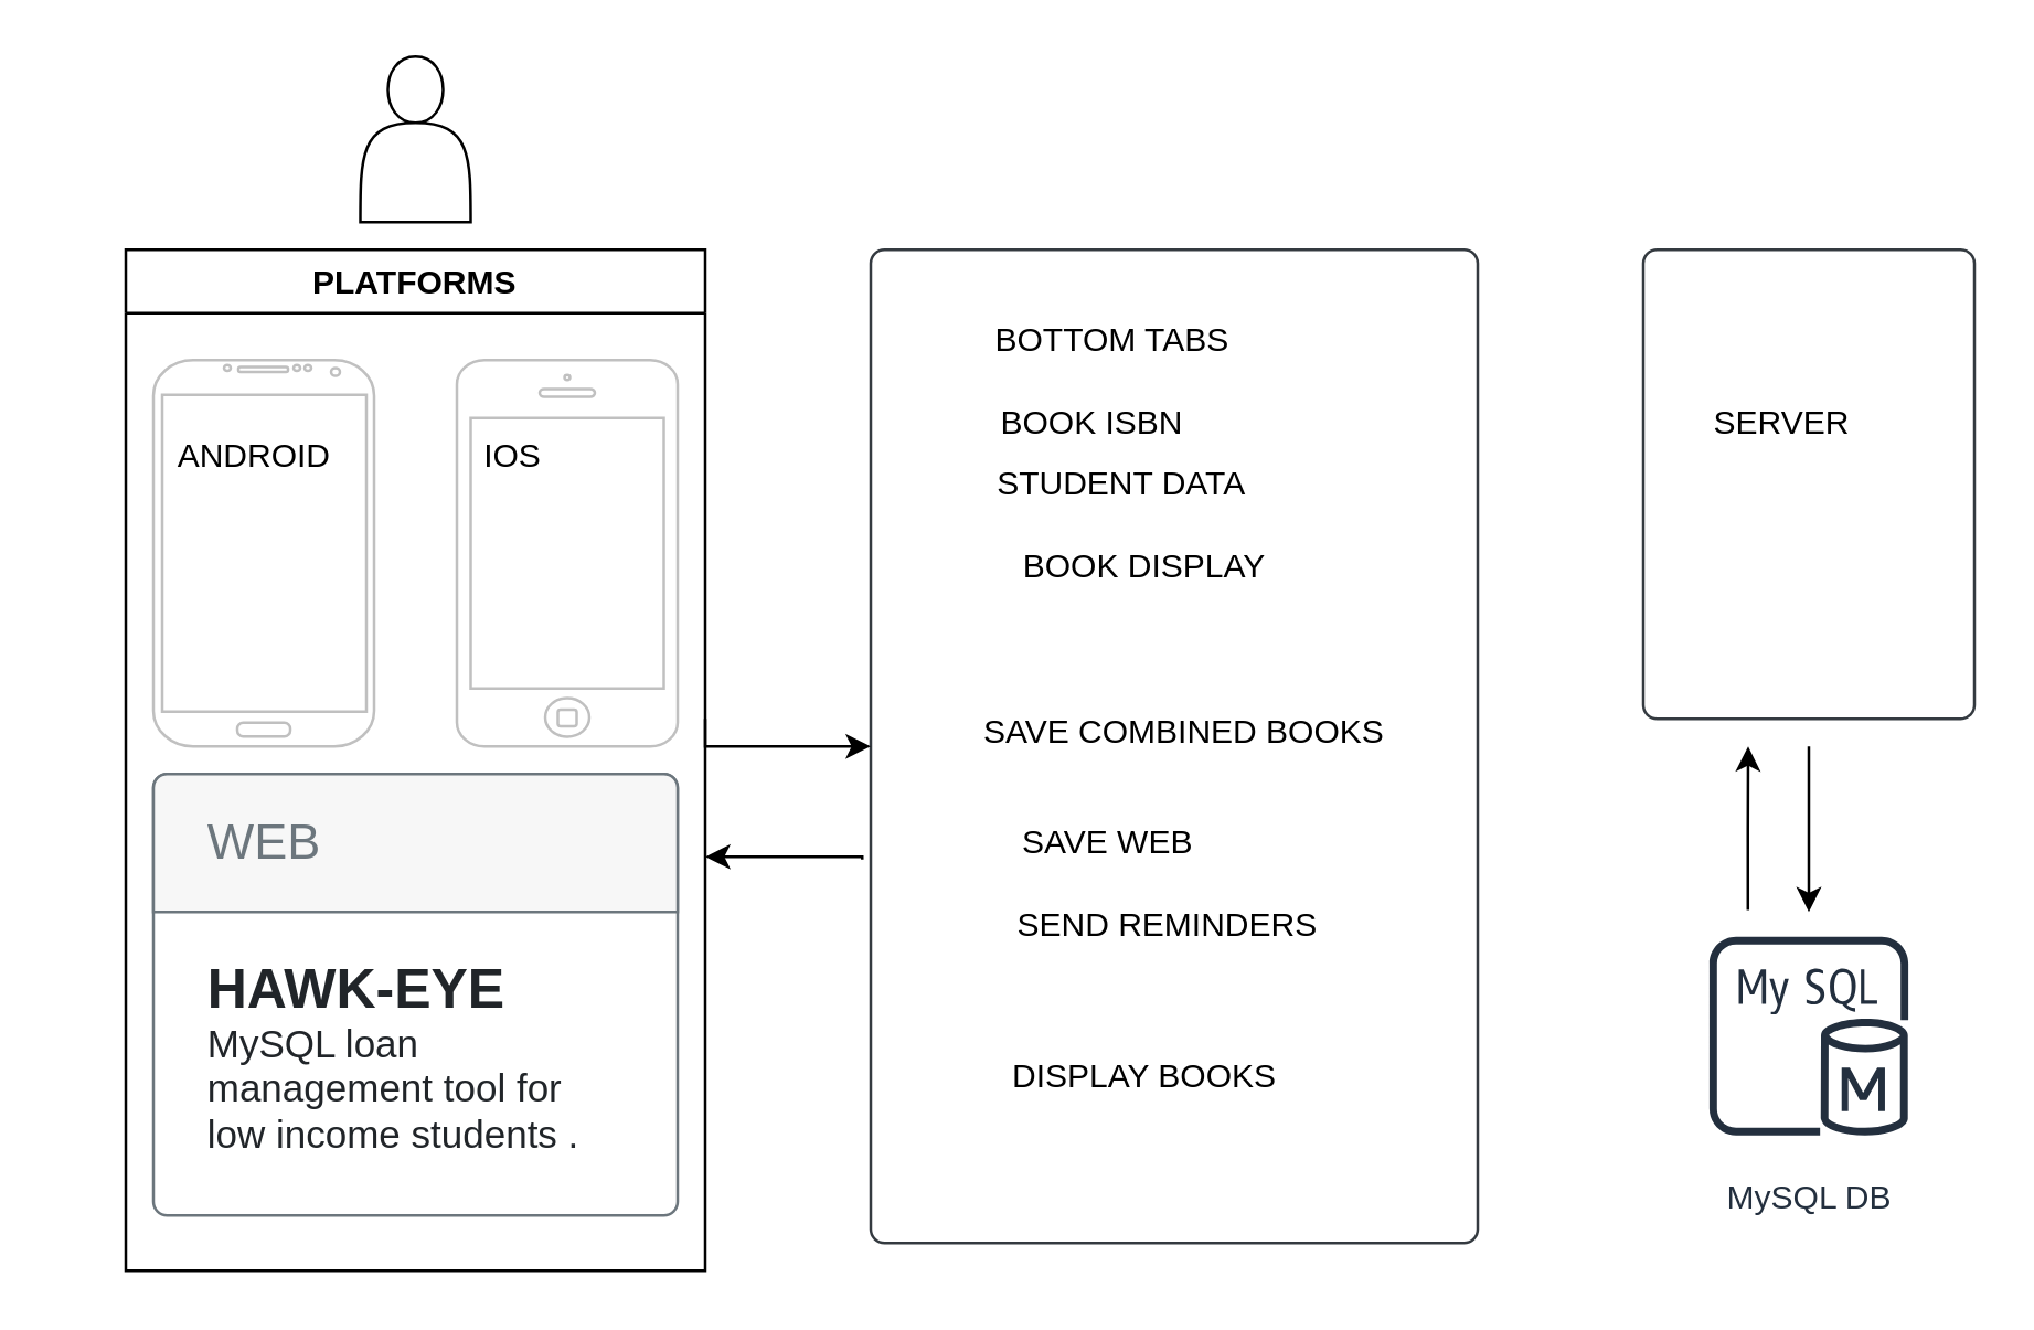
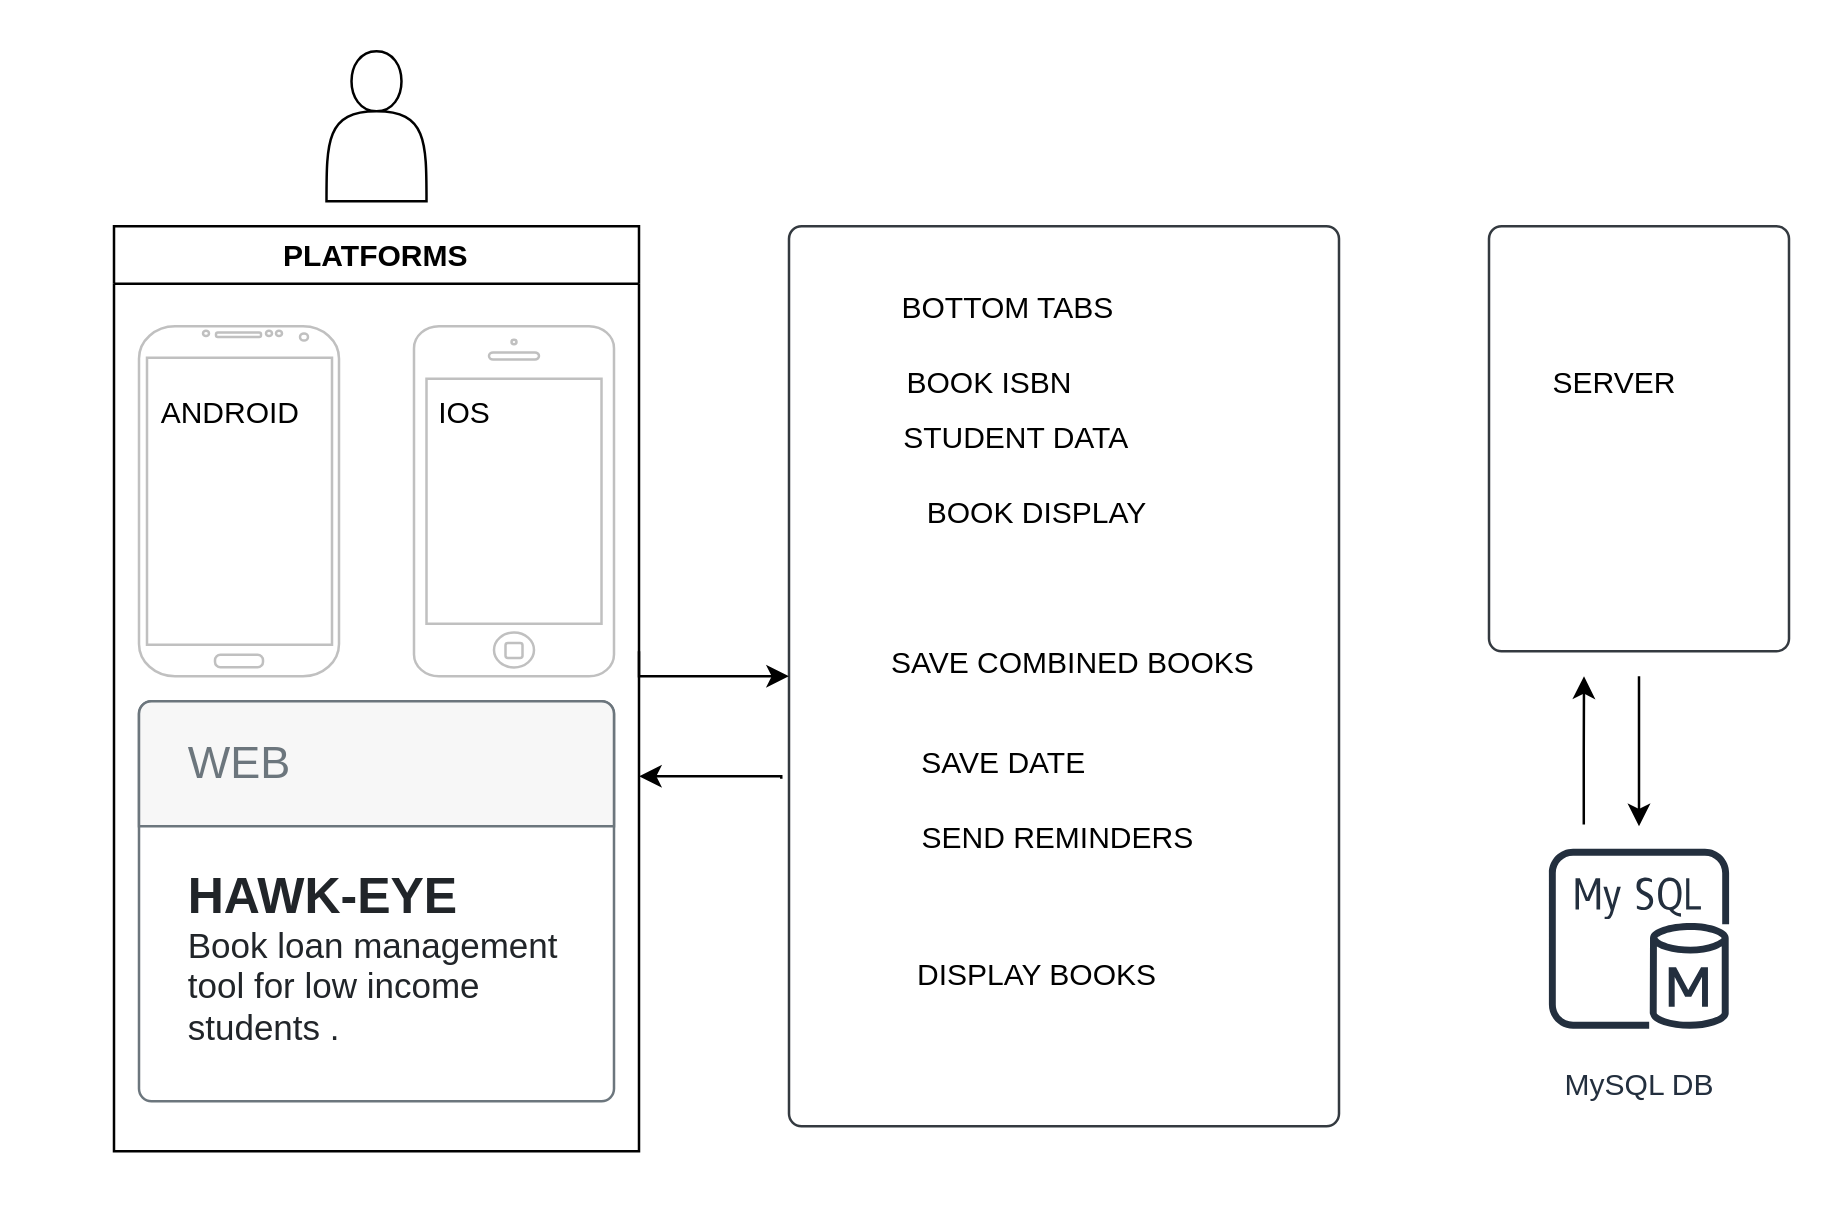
  <mxCell id="0" />
  <mxCell id="1" parent="0" />
  <mxCell id="2" value="" style="shape=actor;whiteSpace=wrap;html=1;" vertex="1" parent="1"><mxGeometry x="130" y="20" width="40" height="60" as="geometry" /></mxCell>
  <mxCell id="3" value="PLATFORMS" style="swimlane;" vertex="1" parent="1"><mxGeometry x="45" y="90" width="210" height="370" as="geometry" /></mxCell>
  <mxCell id="4" value="" style="verticalLabelPosition=bottom;verticalAlign=top;html=1;shadow=0;dashed=0;strokeWidth=1;shape=mxgraph.android.phone2;strokeColor=#c0c0c0;" vertex="1" parent="3"><mxGeometry x="10" y="40" width="80" height="140" as="geometry" /></mxCell>
  <mxCell id="5" value="&amp;nbsp; &amp;nbsp; &amp;nbsp; &amp;nbsp; &amp;nbsp; ANDROID" style="text;html=1;align=center;verticalAlign=middle;resizable=0;points=[];autosize=1;strokeColor=none;fillColor=none;" vertex="1" parent="3"><mxGeometry x="-25" y="60" width="110" height="30" as="geometry" /></mxCell>
  <mxCell id="6" value="" style="html=1;verticalLabelPosition=bottom;labelBackgroundColor=#ffffff;verticalAlign=top;shadow=0;dashed=0;strokeWidth=1;shape=mxgraph.ios7.misc.iphone;strokeColor=#c0c0c0;" vertex="1" parent="3"><mxGeometry x="120" y="40" width="80" height="140" as="geometry" /></mxCell>
  <mxCell id="7" value="IOS" style="text;html=1;align=center;verticalAlign=middle;resizable=0;points=[];autosize=1;strokeColor=none;fillColor=none;" vertex="1" parent="3"><mxGeometry x="120" y="60" width="40" height="30" as="geometry" /></mxCell>
- <mxCell id="8" value="&lt;span style=&quot;font-size: 20px;&quot;&gt;&lt;b&gt;HAWK-EYE&lt;/b&gt;&lt;/span&gt;&lt;br style=&quot;font-size: 14px&quot;&gt;MySQL loan management tool for low income students ." style="html=1;shadow=0;dashed=0;shape=mxgraph.bootstrap.rrect;rSize=5;strokeColor=#6C767D;html=1;whiteSpace=wrap;fillColor=#ffffff;fontColor=#212529;verticalAlign=bottom;align=left;spacing=20;spacingBottom=0;fontSize=14;" vertex="1" parent="3"><mxGeometry x="10" y="190" width="190" height="160" as="geometry" /></mxCell>
+ <mxCell id="8" value="&lt;span style=&quot;font-size: 20px;&quot;&gt;&lt;b&gt;HAWK-EYE&lt;/b&gt;&lt;/span&gt;&lt;br style=&quot;font-size: 14px&quot;&gt;Book loan management tool for low income students ." style="html=1;shadow=0;dashed=0;shape=mxgraph.bootstrap.rrect;rSize=5;strokeColor=#6C767D;html=1;whiteSpace=wrap;fillColor=#ffffff;fontColor=#212529;verticalAlign=bottom;align=left;spacing=20;spacingBottom=0;fontSize=14;" vertex="1" parent="3"><mxGeometry x="10" y="190" width="190" height="160" as="geometry" /></mxCell>
  <mxCell id="9" value="WEB" style="html=1;shadow=0;dashed=0;shape=mxgraph.bootstrap.topButton;rSize=5;perimeter=none;whiteSpace=wrap;fillColor=#F7F7F7;strokeColor=#6C767D;fontColor=#6C767D;resizeWidth=1;fontSize=18;align=left;spacing=20;" vertex="1" parent="8"><mxGeometry width="190" height="50" relative="1" as="geometry" /></mxCell>
  <mxCell id="10" value="&lt;span style=&quot;color: rgba(0, 0, 0, 0); font-family: monospace; font-size: 0px; text-align: start; text-wrap: nowrap;&quot;&gt;%3CmxGraphModel%3E%3Croot%3E%3CmxCell%20id%3D%220%22%2F%3E%3CmxCell%20id%3D%221%22%20parent%3D%220%22%2F%3E%3CmxCell%20id%3D%222%22%20value%3D%22%26amp%3Bnbsp%3B%20%26amp%3Bnbsp%3B%20%26amp%3Bnbsp%3B%20%26amp%3Bnbsp%3B%20%26amp%3Bnbsp%3B%20%26amp%3Bnbsp%3B%20%26amp%3Bnbsp%3B%20%26amp%3Bnbsp%3B%20%26amp%3Bnbsp%3B%20%26amp%3Bnbsp%3B%20%26amp%3Bnbsp%3B%20%26amp%3Bnbsp%3B%20%26amp%3Bnbsp%3B%20%26amp%3Bnbsp%3B%20STUDENT%20DATA%22%20style%3D%22text%3Bhtml%3D1%3Balign%3Dcenter%3BverticalAlign%3Dmiddle%3Bresizable%3D0%3Bpoints%3D%5B%5D%3Bautosize%3D1%3BstrokeColor%3Dnone%3BfillColor%3Dnone%3B%22%20vertex%3D%221%22%20parent%3D%221%22%3E%3CmxGeometry%20x%3D%22210%22%20y%3D%22360%22%20width%3D%22210%22%20height%3D%2230%22%20as%3D%22geometry%22%2F%3E%3C%2FmxCell%3E%3C%2Froot%3E%3C%2FmxGraphModel%3E&lt;/span&gt;" style="html=1;shadow=0;dashed=0;shape=mxgraph.bootstrap.rrect;rSize=5;strokeColor=#343A40;strokeWidth=1;fillColor=none;fontColor=#343A40;whiteSpace=wrap;align=center;verticalAlign=middle;spacingLeft=0;fontStyle=0;fontSize=16;spacing=5;" vertex="1" parent="1"><mxGeometry x="315" y="90" width="220" height="360" as="geometry" /></mxCell>
  <mxCell id="11" value="BOTTOM TABS&amp;nbsp;" style="text;html=1;align=center;verticalAlign=middle;resizable=0;points=[];autosize=1;strokeColor=none;fillColor=none;" vertex="1" parent="1"><mxGeometry x="349" y="108" width="110" height="30" as="geometry" /></mxCell>
  <mxCell id="12" value="&amp;nbsp; &amp;nbsp; &amp;nbsp; &amp;nbsp; &amp;nbsp; &amp;nbsp; &amp;nbsp; &amp;nbsp; &amp;nbsp; &amp;nbsp; &amp;nbsp;BOOK ISBN" style="text;html=1;align=center;verticalAlign=middle;resizable=0;points=[];autosize=1;strokeColor=none;fillColor=none;" vertex="1" parent="1"><mxGeometry x="280" y="138" width="160" height="30" as="geometry" /></mxCell>
  <mxCell id="13" value="&amp;nbsp; &amp;nbsp; &amp;nbsp; &amp;nbsp; &amp;nbsp; &amp;nbsp; &amp;nbsp; &amp;nbsp; &amp;nbsp; &amp;nbsp; &amp;nbsp; &amp;nbsp; &amp;nbsp;STUDENT DATA" style="text;html=1;align=center;verticalAlign=middle;resizable=0;points=[];autosize=1;strokeColor=none;fillColor=none;" vertex="1" parent="1"><mxGeometry x="264" y="160" width="200" height="30" as="geometry" /></mxCell>
  <mxCell id="14" value="&amp;nbsp; SAVE COMBINED BOOKS" style="text;html=1;align=center;verticalAlign=middle;resizable=0;points=[];autosize=1;strokeColor=none;fillColor=none;" vertex="1" parent="1"><mxGeometry x="345" y="250" width="160" height="30" as="geometry" /></mxCell>
  <mxCell id="15" value="" style="edgeStyle=orthogonalEdgeStyle;rounded=0;orthogonalLoop=1;jettySize=auto;html=1;exitX=-0.014;exitY=0.614;exitDx=0;exitDy=0;exitPerimeter=0;" edge="1" parent="1" source="10"><mxGeometry relative="1" as="geometry"><mxPoint x="255" y="310" as="targetPoint" /><Array as="points"><mxPoint x="312" y="310" /></Array></mxGeometry></mxCell>
  <mxCell id="16" value="&amp;nbsp; &amp;nbsp; &amp;nbsp; &amp;nbsp; &amp;nbsp; &amp;nbsp; &amp;nbsp; &amp;nbsp; &amp;nbsp; &amp;nbsp; &amp;nbsp; &amp;nbsp; &amp;nbsp; &amp;nbsp;DISPLAY BOOKS" style="text;html=1;align=center;verticalAlign=middle;resizable=0;points=[];autosize=1;strokeColor=none;fillColor=none;" vertex="1" parent="1"><mxGeometry x="264" y="375" width="210" height="30" as="geometry" /></mxCell>
  <mxCell id="17" value="BOOK DISPLAY" style="text;html=1;align=center;verticalAlign=middle;resizable=0;points=[];autosize=1;strokeColor=none;fillColor=none;" vertex="1" parent="1"><mxGeometry x="349" y="190" width="130" height="30" as="geometry" /></mxCell>
  <mxCell id="18" value="" style="edgeStyle=orthogonalEdgeStyle;rounded=0;orthogonalLoop=1;jettySize=auto;html=1;" edge="1" parent="1" target="10"><mxGeometry relative="1" as="geometry"><mxPoint x="255" y="260" as="sourcePoint" /><Array as="points"><mxPoint x="255" y="270" /></Array></mxGeometry></mxCell>
  <mxCell id="19" value="&amp;nbsp; &amp;nbsp; &amp;nbsp; &amp;nbsp; &amp;nbsp; &amp;nbsp; &amp;nbsp; &amp;nbsp; &amp;nbsp; &amp;nbsp; &amp;nbsp; &amp;nbsp; &amp;nbsp; &amp;nbsp; &amp;nbsp; &amp;nbsp; SEND REMINDERS" style="text;html=1;align=center;verticalAlign=middle;resizable=0;points=[];autosize=1;strokeColor=none;fillColor=none;" vertex="1" parent="1"><mxGeometry x="249" y="320" width="240" height="30" as="geometry" /></mxCell>
- <mxCell id="20" value="&amp;nbsp; &amp;nbsp; &amp;nbsp; &amp;nbsp; &amp;nbsp; &amp;nbsp; &amp;nbsp; &amp;nbsp; &amp;nbsp; &amp;nbsp; &amp;nbsp; SAVE WEB" style="text;html=1;align=center;verticalAlign=middle;resizable=0;points=[];autosize=1;strokeColor=none;fillColor=none;" vertex="1" parent="1"><mxGeometry x="284" y="290" width="160" height="30" as="geometry" /></mxCell>
+ <mxCell id="20" value="&amp;nbsp; &amp;nbsp; &amp;nbsp; &amp;nbsp; &amp;nbsp; &amp;nbsp; &amp;nbsp; &amp;nbsp; &amp;nbsp; &amp;nbsp; &amp;nbsp; SAVE DATE" style="text;html=1;align=center;verticalAlign=middle;resizable=0;points=[];autosize=1;strokeColor=none;fillColor=none;" vertex="1" parent="1"><mxGeometry x="284" y="290" width="160" height="30" as="geometry" /></mxCell>
  <mxCell id="21" value="MySQL DB &lt;div&gt;&lt;br/&gt;&lt;/div&gt;" style="sketch=0;outlineConnect=0;fontColor=#232F3E;gradientColor=none;strokeColor=#232F3E;fillColor=#ffffff;dashed=0;verticalLabelPosition=bottom;verticalAlign=top;align=center;html=1;fontSize=12;fontStyle=0;aspect=fixed;shape=mxgraph.aws4.resourceIcon;resIcon=mxgraph.aws4.mysql_db_instance;" vertex="1" parent="1"><mxGeometry x="595" y="330" width="120" height="90" as="geometry" /></mxCell>
  <mxCell id="22" style="edgeStyle=orthogonalEdgeStyle;rounded=0;orthogonalLoop=1;jettySize=auto;html=1;" edge="1" parent="1" target="21"><mxGeometry relative="1" as="geometry"><mxPoint x="655" y="270" as="sourcePoint" /><Array as="points"><mxPoint x="655" y="270" /></Array></mxGeometry></mxCell>
  <mxCell id="23" value="&lt;span style=&quot;color: rgba(0, 0, 0, 0); font-family: monospace; font-size: 0px; text-align: start; text-wrap: nowrap;&quot;&gt;%3CmxGraphModel%3E%3Croot%3E%3CmxCell%20id%3D%220%22%2F%3E%3CmxCell%20id%3D%221%22%20parent%3D%220%22%2F%3E%3CmxCell%20id%3D%222%22%20value%3D%22%26amp%3Bnbsp%3B%20%26amp%3Bnbsp%3B%20%26amp%3Bnbsp%3B%20%26amp%3Bnbsp%3B%20%26amp%3Bnbsp%3B%20%26amp%3Bnbsp%3B%20%26amp%3Bnbsp%3B%20%26amp%3Bnbsp%3B%20%26amp%3Bnbsp%3B%20%26amp%3Bnbsp%3B%20%26amp%3Bnbsp%3B%20%26amp%3Bnbsp%3B%20%26amp%3Bnbsp%3B%20%26amp%3Bnbsp%3B%20STUDENT%20DATA%22%20style%3D%22text%3Bhtml%3D1%3Balign%3Dcenter%3BverticalAlign%3Dmiddle%3Bresizable%3D0%3Bpoints%3D%5B%5D%3Bautosize%3D1%3BstrokeColor%3Dnone%3BfillColor%3Dnone%3B%22%20vertex%3D%221%22%20parent%3D%221%22%3E%3CmxGeometry%20x%3D%22210%22%20y%3D%22360%22%20width%3D%22210%22%20height%3D%2230%22%20as%3D%22geometry%22%2F%3E%3C%2FmxCell%3E%3C%2Froot%3E%3C%2FmxGraphModel%3E&lt;/span&gt;" style="html=1;shadow=0;dashed=0;shape=mxgraph.bootstrap.rrect;rSize=5;strokeColor=#343A40;strokeWidth=1;fillColor=none;fontColor=#343A40;whiteSpace=wrap;align=center;verticalAlign=middle;spacingLeft=0;fontStyle=0;fontSize=16;spacing=5;" vertex="1" parent="1"><mxGeometry x="595" y="90" width="120" height="170" as="geometry" /></mxCell>
  <mxCell id="24" value="SERVER" style="text;html=1;align=center;verticalAlign=middle;resizable=0;points=[];autosize=1;strokeColor=none;fillColor=none;" vertex="1" parent="1"><mxGeometry x="610" y="138" width="70" height="30" as="geometry" /></mxCell>
  <mxCell id="25" style="edgeStyle=orthogonalEdgeStyle;rounded=0;orthogonalLoop=1;jettySize=auto;html=1;exitX=0.316;exitY=-0.008;exitDx=0;exitDy=0;exitPerimeter=0;" edge="1" parent="1" source="21"><mxGeometry relative="1" as="geometry"><mxPoint x="633" y="270" as="targetPoint" /></mxGeometry></mxCell>
